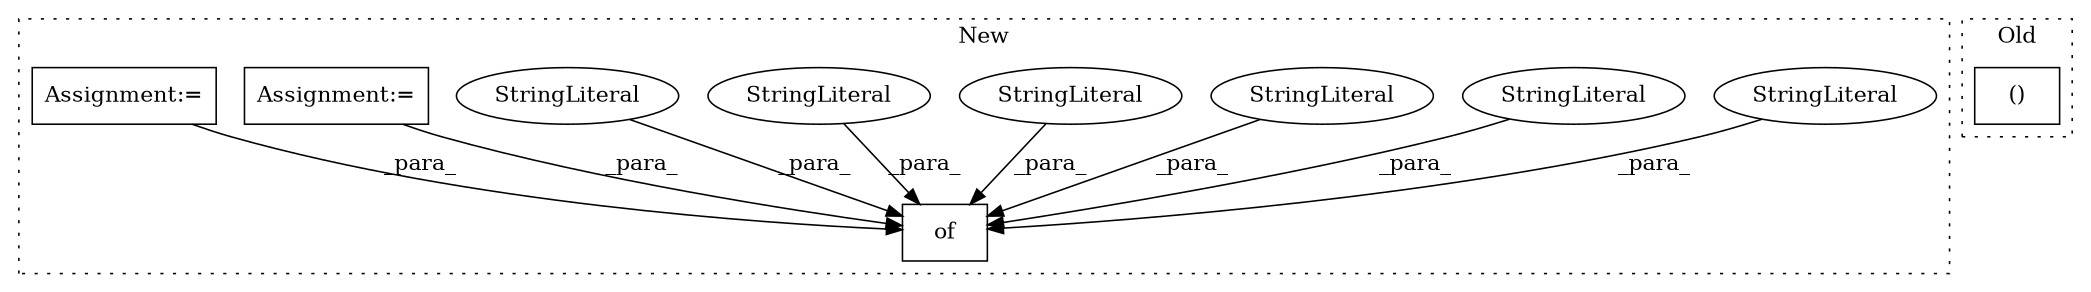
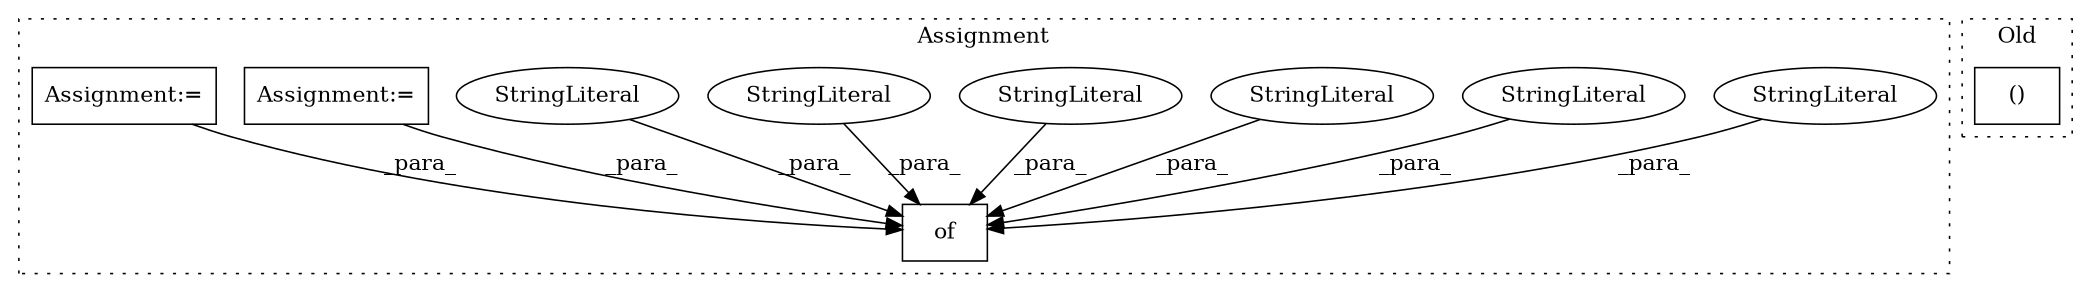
  digraph {
    node [a=45 l=12 shape=ellipse]
    n1 [a=32 l="3,1" label=of s="3359,3582" shape=box]
    n2 [label=StringLiteral s=3362]
    n3 [l=14 label=StringLiteral s=3545]
    n4 [l=15 label=StringLiteral s=3415]
    n5 [l=22 label=StringLiteral s=3453]
    n6 [l=14 label=StringLiteral s=3507]
    n7 [l=15 label=StringLiteral s=3377]
    n8 [a=7 l=11 label="Assignment:=" s=3231 shape=box]
    n9 [a=7 label="Assignment:=" s=3206 shape=box]
    n10 [a=106 l=26 label="()" s=5254 shape=box]
    subgraph cluster_1 {
-     label=New
+     label=Assignment
      style=dotted
      n1
      n2
      n3
      n4
      n5
      n6
      n7
      n8
      n9
    }
    subgraph cluster_2 {
      label=Old
      style=dotted
      n10
    }
    n2 -> n1 [label=_para_]
    n3 -> n1 [label=_para_]
    n4 -> n1 [label=_para_]
    n5 -> n1 [label=_para_]
    n6 -> n1 [label=_para_]
    n7 -> n1 [label=_para_]
    n8 -> n1 [label=_para_]
    n9 -> n1 [label=_para_]
  }
